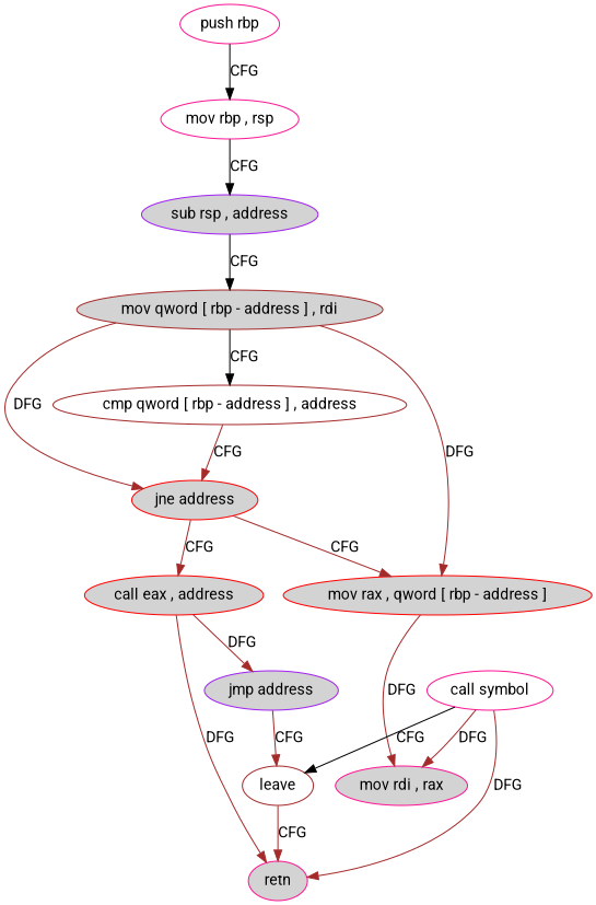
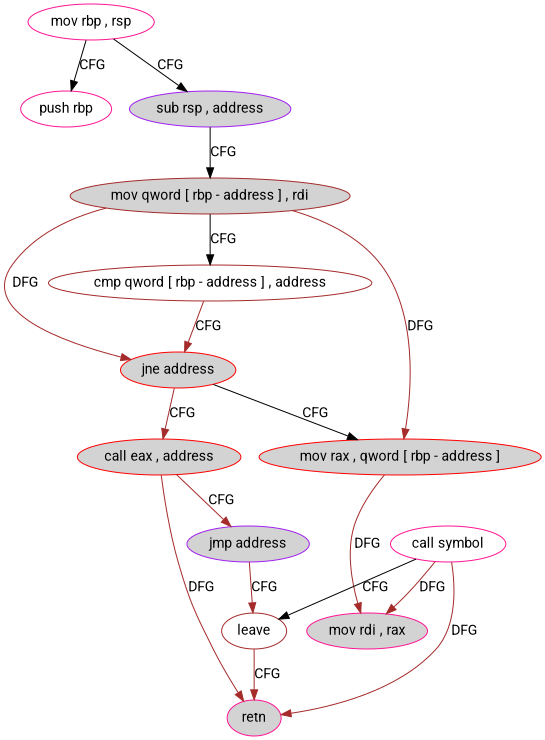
  digraph {
    fontname=Roboto
    node [color=deeppink fillcolor=lightgrey fontname=Roboto style=filled]
    edge [color=brown fontname=Roboto]
    n1 [fillcolor=white label="push rbp"]
    n2 [fillcolor=white label="mov rbp , rsp"]
    n3 [color=purple label="sub rsp , address"]
    n4 [color=brown label="mov qword [ rbp - address ] , rdi"]
    n5 [color=brown fillcolor=white label="cmp qword [ rbp - address ] , address"]
    n6 [color=red label="jne address"]
    n7 [color=red label="mov rax , qword [ rbp - address ]"]
    n8 [color=red label="call eax , address"]
    n9 [label="mov rdi , rax"]
    n10 [color=purple label="jmp address"]
    n11 [label=retn]
    n12 [color=brown fillcolor=white label=leave]
    n13 [fillcolor=white label="call symbol"]
-   n1 -> n2 [color=black label=CFG]
+   n2 -> n1 [color=black label=CFG]
    n2 -> n3 [color=black label=CFG]
    n3 -> n4 [color=black label=CFG]
    n4 -> n5 [color=black label=CFG]
    n4 -> n6 [label=DFG]
    n4 -> n7 [label=DFG]
    n5 -> n6 [label=CFG]
-   n6 -> n7 [label=CFG]
+   n6 -> n7 [color=black label=CFG]
    n6 -> n8 [label=CFG]
    n7 -> n9 [label=DFG]
-   n8 -> n10 [label=DFG]
+   n8 -> n10 [label=CFG]
    n8 -> n11 [label=DFG]
    n10 -> n12 [label=CFG]
    n12 -> n11 [label=CFG]
    n13 -> n9 [label=DFG]
    n13 -> n11 [label=DFG]
    n13 -> n12 [color=black label=CFG]
  }
